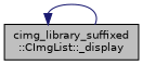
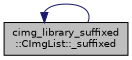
  digraph {
    rankdir=LR
-   n1 [color=black fillcolor=grey75 fontcolor=black fontname=Helvetica fontsize=10 height=0.2 label="cimg_library_suffixed\l::CImgList::_display" shape=record style=filled width=0.4]
+   n1 [color=black fillcolor=grey75 fontcolor=black fontname=Helvetica fontsize=10 height=0.2 label="cimg_library_suffixed\l::CImgList::_suffixed" shape=record style=filled width=0.4]
    n1 -> n1 [color=midnightblue dir=back fontname=Helvetica fontsize=10 labelfontname=Helvetica labelfontsize=10 style=solid]
  }
